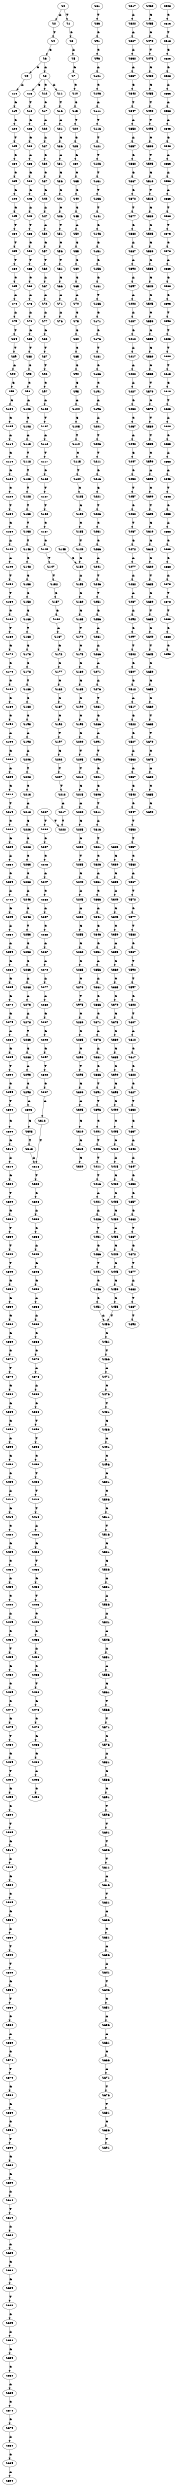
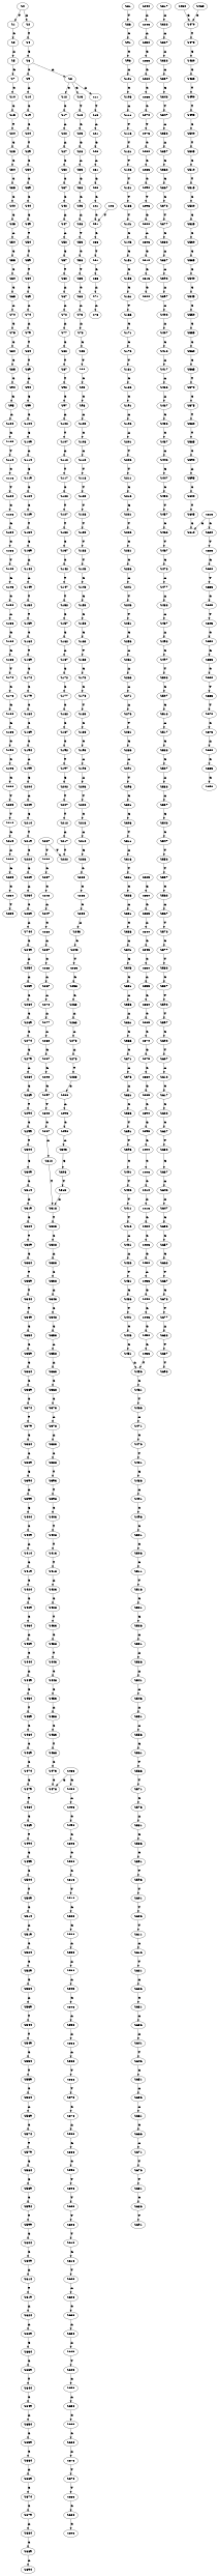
  strict digraph {
    S0
    S1
    S2
    S3
    S4
    S5
    S6
    S7
    S8
    S9
    S10
    S11
    S12
    S13
    S14
    S15
    S16
    S17
    S18
    S19
    S20
    S21
    S22
    S23
    S24
    S25
    S26
    S27
    S28
    S29
    S30
    S31
    S32
    S33
    S34
    S35
    S36
    S37
    S38
    S39
    S40
    S41
    S42
    S43
    S44
    S45
    S46
    S47
    S48
    S49
    S50
    S51
    S52
    S53
    S54
    S55
    S56
    S57
    S58
    S59
    S60
    S61
    S62
    S63
    S64
    S65
    S66
    S67
    S68
    S69
    S70
    S71
    S72
    S73
    S74
    S75
    S76
    S77
    S78
    S79
    S80
    S82
    S83
    S84
    S85
    S81
    S86
    S87
    S88
    S89
    S90
    S91
    S92
    S93
    S94
    S95
    S96
    S97
    S98
    S99
    S100
    S101
    S102
    S103
    S104
    S105
    S106
    S107
    S108
    S109
    S110
    S111
    S112
    S113
    S114
    S115
    S116
    S117
    S118
    S119
    S120
    S121
    S122
    S123
    S124
    S125
    S126
    S127
    S128
    S129
    S130
    S131
    S132
    S133
    S134
    S135
    S136
    S137
    S138
    S139
    S140
    S141
    S142
    S143
    S144
    S145
    S146
    S147
    S148
    S149
    S150
    S151
    S152
    S153
    S154
    S155
    S156
    S157
    S158
    S159
    S160
    S161
    S162
    S163
    S164
    S165
    S166
    S167
    S168
    S169
    S170
    S171
    S172
    S173
    S174
    S175
    S176
    S177
    S178
    S179
    S180
    S181
    S182
    S183
    S184
    S185
    S186
    S187
    S188
    S189
    S190
    S191
    S192
    S193
    S194
    S195
    S196
    S197
    S198
    S199
    S200
    S201
    S202
    S203
    S204
    S205
    S206
    S207
    S208
    S209
    S210
    S211
    S212
    S213
    S214
    S215
    S216
    S217
    S218
    S219
    S220
    S221
    S222
    S223
    S224
    S225
    S226
    S228
    S229
    S230
    S231
    S227
    S232
    S233
    S234
    S235
    S236
    S237
    S238
    S239
    S240
    S241
    S242
    S243
    n245 [label=S744]
    S245
    S246
    S247
    S248
    S249
    S250
    S251
    S252
    S253
    S254
    S255
    S256
    S257
    S258
    S259
    S260
    S261
    S262
    S263
    S264
    S265
    S266
    S267
    S268
    S269
    S270
    S271
    S272
    S273
    S274
    n276 [label=S975]
    S276
    S277
    S278
    S279
    S280
    S281
    S282
    S283
    S284
    S285
    S286
    S287
    S288
    S289
    S290
    S291
    S292
    S293
    S294
    S295
    S296
    S297
    S298
    S299
    S300
    S301
    S302
    S303
    S304
    S305
    S306
    S307
    S308
    S309
    S310
    S311
    S312
    S313
    S314
    S315
    S316
    S318
    S319
    S320
    S321
    S317
    S322
    S323
    S324
    S326
    S327
    S328
    S329
    S325
    S330
    S331
    S332
    S333
    S334
    S335
    S336
    S337
    S338
    S339
    S340
    S341
    S342
    S343
    S344
    S345
    S346
    S347
    S348
    S349
    S350
    S351
    S352
    S353
    S354
    S355
    S356
    S357
    S358
    S359
    S360
    S361
    S362
    S363
    S364
    S365
    S366
    S367
    S368
    S369
    S370
    S371
    S372
    S373
    S374
    S375
    S376
    S377
    S378
    S379
    S380
    S381
    S382
    S383
    S384
    S385
    S386
    S387
    S388
    S389
    S390
    S391
    S392
    S393
    S394
    S395
    S396
    S397
    S398
    S399
    S400
    S401
    S402
    S403
    S404
    S405
    S406
    S407
    S408
    S409
    S410
    S411
    S412
    S413
    S414
    S415
    S416
    S417
    S418
    S419
    S420
    S421
    S422
    S423
    S424
    S425
    S426
    S427
    S428
    S429
    S430
    S431
    S432
    S433
    S434
    S435
    S436
    S437
    S438
    S439
    S440
    S441
    S442
    S443
    S444
    S445
    S446
    S447
    S448
    S449
    S450
    S451
    S452
    S453
    S454
    S455
    S456
    S457
    S458
    S459
    S461
    S462
    S463
    S464
    S460
    S465
    S466
    S467
    S468
    S469
    S470
    S471
    S472
    S473
    S474
    S475
    S476
    S477
    S478
    S479
    S480
    S481
    S482
    S483
    S484
    S485
    S486
    S487
    S488
    S489
    S490
    S491
    S492
    S493
    S494
    S495
    S496
    S497
    S498
    S499
    S500
    S501
    S502
+   S503
    S504
    S505
    S506
    S507
    S508
    S509
    S510
    S511
    S512
    S513
    S514
    S515
    S516
    S517
    S518
    S519
    S520
    S521
    S522
    S523
    S524
    S525
    S526
    S527
    S528
    S529
    S530
    S531
    S532
    S533
    S534
    S535
    S536
    S537
    S538
    S539
    S540
    S541
    S542
    S543
    S544
    S545
    S546
    S547
    S548
    S549
    S550
    S551
    S552
    S553
    S554
    S555
    S556
    S557
    S558
    S559
    S560
    S561
    S562
    S563
    S564
    S565
    S566
    S567
    S568
    S569
    S570
    S571
    S572
    S573
    S574
    S575
    S576
    S577
    S578
    S579
    S580
    S581
    S582
    S583
    S584
    S585
    S586
    S587
    S588
    S589
    S590
    S591
    S592
    S593
    S594
    S595
    S596
    S597
    S598
    S599
    S600
    S601
    S602
    S603
    S604
    S605
    S606
    S607
    S608
    S609
    S610
    S611
    S612
    S613
    S614
    S615
    S616
    S617
    S618
    S619
    S620
    S621
    S622
    S623
    S624
    S625
    S626
    S627
    S628
    S629
    S630
    S631
    S632
    S633
    S634
    S635
    S636
    S637
    S638
    S639
    S640
    S641
    S642
    S643
    S644
    S645
    S646
    S647
    S648
    S649
    S650
    S651
    S652
    S653
    S654
    S655
    S656
    S657
    S658
    S659
    S660
    S661
    S662
    S663
    S664
    S665
    S666
    S667
    S668
    S669
    S670
    S671
    S672
    S673
    S674
    S675
    S676
    S677
    S678
    S679
    S680
    S681
    S682
    S683
    S684
    S685
    S686
    S687
    S688
    S689
    S690
    S691
    S692
    S693
    S694
    S0 -> S1 [label=T]
    S0 -> S2 [label=A]
    S1 -> S3 [label=C]
    S2 -> S4 [label=T]
    S3 -> S5 [label=A]
    S4 -> S6 [label=G]
    S5 -> S7 [label=G]
    S6 -> S8 [label=A]
    S6 -> S9 [label=C]
    S7 -> S10 [label=C]
    S8 -> S11 [label=A]
    S8 -> S12 [label=C]
    S8 -> S13 [label=G]
    S9 -> S14 [label=A]
    S10 -> S15 [label=G]
    S11 -> S16 [label=T]
    S12 -> S17 [label=C]
    S13 -> S18 [label=T]
    S14 -> S19 [label=G]
    S15 -> S20 [label=T]
    S16 -> S21 [label=A]
    S17 -> S22 [label=A]
    S18 -> S23 [label=G]
    S19 -> S24 [label=C]
    S20 -> S25 [label=G]
    S21 -> S26 [label=G]
    S22 -> S27 [label=A]
    S23 -> S28 [label=G]
    S24 -> S29 [label=T]
    S25 -> S30 [label=G]
    S26 -> S31 [label=A]
    S27 -> S32 [label=C]
    S28 -> S33 [label=A]
    S29 -> S34 [label=C]
    S30 -> S35 [label=C]
    S31 -> S36 [label=G]
    S32 -> S37 [label=C]
    S33 -> S38 [label=G]
    S34 -> S39 [label=C]
    S35 -> S40 [label=G]
    S36 -> S41 [label=G]
    S37 -> S42 [label=G]
    S38 -> S43 [label=G]
    S39 -> S44 [label=G]
    S40 -> S45 [label=G]
-   S41 -> S46 [label=C]
+   S41 -> S51 [label=C]
    S42 -> S47 [label=A]
    S43 -> S48 [label=A]
    S44 -> S49 [label=G]
    S45 -> S50 [label=A]
    S46 -> S51 [label=T]
    S47 -> S52 [label=A]
    S48 -> S53 [label=T]
    S49 -> S54 [label=T]
    S50 -> S55 [label=G]
    S51 -> S56 [label=C]
    S52 -> S57 [label=G]
    S53 -> S58 [label=C]
    S54 -> S59 [label=T]
    S55 -> S60 [label=C]
    S56 -> S61 [label=T]
    S57 -> S62 [label=T]
    S58 -> S63 [label=T]
    S59 -> S64 [label=T]
    S60 -> S65 [label=G]
    S61 -> S66 [label=G]
    S62 -> S67 [label=A]
    S63 -> S68 [label=C]
    S64 -> S69 [label=C]
    S65 -> S70 [label=A]
    S66 -> S71 [label=A]
    S67 -> S72 [label=A]
    S68 -> S73 [label=A]
    S69 -> S74 [label=A]
    S70 -> S75 [label=G]
    S71 -> S76 [label=A]
    S72 -> S77 [label=A]
    S73 -> S78 [label=A]
    S74 -> S79 [label=A]
    S75 -> S80 [label=G]
    S77 -> S82 [label=G]
    S78 -> S83 [label=G]
    S79 -> S84 [label=T]
    S80 -> S85 [label=C]
    S82 -> S87 [label=T]
    S83 -> S88 [label=T]
    S84 -> S89 [label=T]
    S85 -> S90 [label=G]
    S81 -> S86 [label=T]
    S86 -> S91 [label=C]
    S87 -> S92 [label=T]
    S88 -> S93 [label=C]
    S89 -> S94 [label=A]
    S90 -> S95 [label=G]
    S91 -> S96 [label=C]
    S92 -> S97 [label=C]
    S93 -> S98 [label=C]
    S94 -> S99 [label=G]
    S95 -> S100 [label=A]
    S96 -> S101 [label=A]
    S97 -> S102 [label=A]
    S98 -> S103 [label=A]
    S99 -> S104 [label=G]
    S100 -> S105 [label=G]
    S101 -> S106 [label=C]
    S102 -> S107 [label=T]
    S103 -> S108 [label=C]
    S104 -> S109 [label=G]
    S105 -> S110 [label=T]
    S106 -> S111 [label=A]
    S107 -> S112 [label=A]
    S108 -> S113 [label=A]
    S109 -> S114 [label=A]
    S110 -> S115 [label=C]
    S111 -> S116 [label=T]
    S112 -> S117 [label=T]
    S113 -> S118 [label=T]
    S114 -> S119 [label=G]
    S115 -> S120 [label=T]
    S116 -> S121 [label=T]
    S117 -> S122 [label=C]
    S118 -> S123 [label=T]
    S119 -> S124 [label=G]
    S120 -> S125 [label=C]
    S121 -> S126 [label=T]
    S122 -> S127 [label=T]
    S123 -> S128 [label=T]
    S124 -> S129 [label=C]
    S125 -> S130 [label=G]
    S126 -> S131 [label=T]
    S127 -> S132 [label=T]
    S128 -> S133 [label=T]
    S129 -> S134 [label=T]
    S130 -> S135 [label=C]
    S131 -> S136 [label=T]
    S132 -> S137 [label=C]
    S133 -> S138 [label=T]
    S134 -> S139 [label=G]
    S135 -> S140 [label=T]
    S136 -> S141 [label=T]
    S137 -> S142 [label=C]
    S138 -> S143 [label=T]
    S139 -> S144 [label=A]
-   S140 -> S150 [label=G]
+   S140 -> S145 [label=G]
    S141 -> S146 [label=G]
    S142 -> S147 [label=T]
    S143 -> S148 [label=G]
    S144 -> S149 [label=A]
    S145 -> S150 [label=C]
    S146 -> S151 [label=G]
    S147 -> S152 [label=T]
    S148 -> S153 [label=G]
    S149 -> S154 [label=T]
    S150 -> S155 [label=A]
    S151 -> S156 [label=G]
    S152 -> S157 [label=G]
    S153 -> S158 [label=G]
    S154 -> S159 [label=T]
    S155 -> S160 [label=G]
    S156 -> S161 [label=G]
    S157 -> S162 [label=G]
    S158 -> S163 [label=G]
    S159 -> S164 [label=C]
    S160 -> S165 [label=G]
    S161 -> S166 [label=T]
    S162 -> S167 [label=A]
    S163 -> S168 [label=T]
    S164 -> S169 [label=T]
    S165 -> S170 [label=T]
    S166 -> S171 [label=G]
    S167 -> S172 [label=G]
    S168 -> S173 [label=G]
    S169 -> S174 [label=G]
    S170 -> S175 [label=C]
    S171 -> S176 [label=C]
    S172 -> S177 [label=C]
    S173 -> S178 [label=C]
    S174 -> S179 [label=C]
    S175 -> S180 [label=G]
    S176 -> S181 [label=T]
    S177 -> S182 [label=C]
    S178 -> S183 [label=T]
    S179 -> S184 [label=C]
    S180 -> S185 [label=G]
    S181 -> S186 [label=C]
    S182 -> S187 [label=C]
    S183 -> S188 [label=C]
    S184 -> S189 [label=C]
    S185 -> S190 [label=C]
    S186 -> S191 [label=C]
    S187 -> S192 [label=C]
    S188 -> S193 [label=C]
    S189 -> S194 [label=C]
    S190 -> S195 [label=C]
    S191 -> S196 [label=A]
    S192 -> S197 [label=T]
    S193 -> S198 [label=A]
    S194 -> S199 [label=A]
    S195 -> S200 [label=G]
    S196 -> S201 [label=A]
    S197 -> S202 [label=G]
    S198 -> S203 [label=A]
    S199 -> S204 [label=G]
    S200 -> S205 [label=T]
    S201 -> S206 [label=T]
    S202 -> S207 [label=T]
    S203 -> S208 [label=T]
    S204 -> S209 [label=A]
    S205 -> S210 [label=T]
    S206 -> S211 [label=T]
    S207 -> S212 [label=T]
    S208 -> S213 [label=C]
    S209 -> S214 [label=G]
    S210 -> S215 [label=G]
    S211 -> S216 [label=G]
    S212 -> S217 [label=A]
    S213 -> S218 [label=A]
    S214 -> S219 [label=T]
    S215 -> S220 [label=A]
    S216 -> S221 [label=G]
    S217 -> S222 [label=T]
    S218 -> S223 [label=G]
    S219 -> S224 [label=C]
    S220 -> S225 [label=G]
    S221 -> S226 [label=T]
    S223 -> S228 [label=C]
    S224 -> S229 [label=G]
    S225 -> S230 [label=C]
    S226 -> S231 [label=C]
    S228 -> S233 [label=C]
    S229 -> S234 [label=A]
    S230 -> S235 [label=T]
    S231 -> S236 [label=C]
    S227 -> S222 [label=T]
    S227 -> S232 [label=T]
    S232 -> S237 [label=C]
    S233 -> S238 [label=C]
    S234 -> S239 [label=C]
-   S235 -> S240 [label=G]
    S236 -> S241 [label=A]
    S237 -> S242 [label=C]
    S238 -> S243 [label=A]
    S239 -> n245 [label=A]
    S240 -> S245 [label=A]
    S241 -> S246 [label=T]
    S242 -> S247 [label=A]
    S243 -> S248 [label=C]
    n245 -> S249 [label=G]
    S245 -> S250 [label=A]
    S246 -> S251 [label=T]
    S247 -> S252 [label=C]
    S248 -> S253 [label=T]
    S249 -> S254 [label=A]
    S250 -> S255 [label=G]
    S251 -> S256 [label=G]
    S252 -> S257 [label=A]
    S253 -> S258 [label=G]
    S254 -> S259 [label=A]
    S255 -> S260 [label=G]
    S256 -> S261 [label=A]
    S257 -> S262 [label=C]
    S258 -> S263 [label=G]
    S259 -> S264 [label=G]
    S260 -> S265 [label=C]
    S261 -> S266 [label=A]
    S262 -> S267 [label=A]
    S263 -> S268 [label=A]
    S264 -> S269 [label=G]
    S265 -> S270 [label=C]
    S266 -> S271 [label=A]
    S267 -> S272 [label=A]
    S268 -> S273 [label=A]
    S269 -> S274 [label=G]
    S270 -> n276 [label=T]
    S271 -> S276 [label=A]
    S272 -> S277 [label=A]
    S273 -> S278 [label=A]
    S274 -> S279 [label=G]
    n276 -> S280 [label=C]
    S276 -> S281 [label=T]
    S277 -> S282 [label=A]
    S278 -> S283 [label=T]
    S279 -> S284 [label=A]
    S280 -> S285 [label=C]
    S281 -> S286 [label=G]
    S282 -> S287 [label=G]
    S283 -> S288 [label=G]
    S284 -> S289 [label=G]
    S285 -> S290 [label=C]
    S286 -> S291 [label=A]
    S287 -> S292 [label=G]
    S288 -> S293 [label=A]
    S289 -> S294 [label=T]
    S290 -> S295 [label=T]
    S291 -> S296 [label=T]
    S292 -> S297 [label=G]
    S293 -> S298 [label=C]
    S294 -> S299 [label=C]
    S295 -> S300 [label=G]
    S296 -> S301 [label=G]
    S297 -> S302 [label=T]
    S298 -> S303 [label=A]
    S299 -> S304 [label=T]
    S300 -> S305 [label=A]
    S301 -> S306 [label=G]
    S302 -> S307 [label=C]
    S303 -> S308 [label=G]
    S304 -> S309 [label=G]
    S305 -> S310 [label=G]
    S306 -> S311 [label=T]
    S307 -> S312 [label=A]
    S308 -> S313 [label=T]
    S309 -> S314 [label=G]
    S310 -> S315 [label=G]
    S311 -> S316 [label=A]
    S312 -> S318 [label=T]
    S313 -> S318 [label=A]
    S314 -> S319 [label=A]
    S315 -> S320 [label=G]
    S316 -> S321 [label=T]
    S318 -> S323 [label=T]
    S319 -> S324 [label=G]
    S321 -> S326 [label=C]
    S317 -> S322 [label=A]
    S322 -> S327 [label=A]
    S323 -> S328 [label=C]
    S324 -> S329 [label=T]
    S326 -> S331 [label=A]
    S327 -> S332 [label=A]
    S328 -> S333 [label=A]
    S329 -> S334 [label=G]
    S325 -> S330 [label=G]
    S330 -> S335 [label=G]
    S331 -> S336 [label=C]
    S332 -> S337 [label=A]
    S333 -> S338 [label=C]
    S334 -> S339 [label=T]
    S335 -> S340 [label=A]
    S336 -> S341 [label=A]
    S337 -> S342 [label=G]
    S338 -> S343 [label=A]
    S339 -> S344 [label=T]
    S340 -> S345 [label=G]
    S341 -> S346 [label=G]
    S342 -> S347 [label=T]
    S343 -> S348 [label=G]
    S344 -> S349 [label=T]
    S345 -> S350 [label=C]
    S346 -> S351 [label=G]
    S347 -> S352 [label=A]
    S348 -> S353 [label=G]
    S349 -> S354 [label=G]
    S350 -> S355 [label=A]
    S351 -> S356 [label=A]
    S352 -> S357 [label=A]
    S353 -> S358 [label=A]
    S354 -> S359 [label=G]
    S355 -> S360 [label=G]
    S356 -> S361 [label=A]
    S357 -> S362 [label=G]
    S358 -> S363 [label=A]
    S359 -> S364 [label=G]
    S360 -> S365 [label=C]
    S361 -> S366 [label=C]
    S362 -> S367 [label=G]
    S363 -> S368 [label=C]
    S364 -> S369 [label=G]
    S365 -> S370 [label=C]
    S366 -> S371 [label=C]
    S367 -> S372 [label=G]
    S368 -> S373 [label=C]
    S369 -> S374 [label=C]
    S370 -> S375 [label=G]
    S371 -> S376 [label=A]
    S372 -> S377 [label=T]
    S373 -> S378 [label=A]
    S374 -> S379 [label=T]
    S375 -> S380 [label=C]
    S376 -> S381 [label=A]
    S377 -> S382 [label=G]
    S378 -> S383 [label=A]
    S379 -> S384 [label=G]
    S380 -> S385 [label=G]
    S381 -> S386 [label=C]
    S382 -> S387 [label=A]
    S383 -> S388 [label=C]
    S384 -> S389 [label=G]
    S385 -> S390 [label=C]
    S386 -> S391 [label=T]
    S387 -> S392 [label=A]
    S388 -> S393 [label=T]
    S389 -> S394 [label=G]
    S390 -> S395 [label=G]
    S391 -> S396 [label=T]
    S392 -> S397 [label=A]
    S393 -> S398 [label=T]
    S394 -> S399 [label=A]
    S395 -> S400 [label=G]
    S396 -> S401 [label=C]
    S397 -> S402 [label=A]
    S398 -> S403 [label=C]
    S399 -> S404 [label=G]
    S400 -> S405 [label=C]
    S401 -> S406 [label=T]
    S402 -> S407 [label=A]
    S403 -> S408 [label=T]
    S404 -> S409 [label=C]
    S405 -> S410 [label=C]
    S406 -> S411 [label=T]
    S407 -> S412 [label=G]
    S408 -> S413 [label=T]
    S409 -> S414 [label=A]
    S410 -> S415 [label=A]
    S411 -> S416 [label=T]
    S412 -> S417 [label=A]
    S413 -> S418 [label=T]
    S414 -> S419 [label=G]
    S415 -> S420 [label=G]
    S416 -> S421 [label=A]
    S417 -> S422 [label=A]
    S418 -> S423 [label=A]
    S419 -> S424 [label=C]
    S420 -> S425 [label=C]
    S421 -> S426 [label=A]
    S422 -> S427 [label=A]
    S423 -> S428 [label=G]
    S424 -> S429 [label=G]
    S425 -> S430 [label=G]
    S426 -> S431 [label=T]
    S427 -> S432 [label=G]
    S428 -> S433 [label=T]
    S429 -> S434 [label=C]
    S430 -> S435 [label=A]
    S431 -> S436 [label=G]
    S432 -> S437 [label=C]
    S433 -> S438 [label=G]
    S434 -> S439 [label=A]
    S435 -> S440 [label=G]
    S436 -> S441 [label=T]
    S437 -> S442 [label=A]
    S438 -> S443 [label=T]
    S439 -> S444 [label=C]
    S440 -> S445 [label=G]
    S441 -> S446 [label=C]
    S442 -> S447 [label=G]
    S443 -> S448 [label=C]
    S444 -> S449 [label=A]
    S445 -> S450 [label=G]
    S446 -> S451 [label=C]
    S447 -> S452 [label=C]
    S448 -> S453 [label=C]
    S449 -> S454 [label=C]
    S450 -> S455 [label=G]
    S451 -> S456 [label=A]
    S452 -> S457 [label=T]
    S453 -> S458 [label=A]
    S454 -> S459 [label=T]
    S455 -> S456 [label=T]
    S456 -> S461 [label=C]
    S457 -> S462 [label=C]
    S458 -> S463 [label=C]
    S459 -> S464 [label=G]
    S461 -> S466 [label=T]
    S462 -> S467 [label=T]
    S463 -> S468 [label=T]
    S464 -> S469 [label=C]
-   S460 -> S465 [label=G]
+   S460 -> S470 [label=G]
    S465 -> S470 [label=C]
    S466 -> S471 [label=A]
    S467 -> S472 [label=G]
    S468 -> S473 [label=G]
    S469 -> S474 [label=C]
    S470 -> S475 [label=T]
    S471 -> S476 [label=C]
    S472 -> S477 [label=A]
    S473 -> S478 [label=C]
    S474 -> S479 [label=G]
    S475 -> S480 [label=G]
    S476 -> S481 [label=T]
    S477 -> S482 [label=A]
-   S478 -> S483 [label=G]
+   S483 -> S478 [label=G]
    S479 -> S484 [label=T]
    S480 -> S485 [label=G]
    S481 -> S486 [label=G]
    S482 -> S487 [label=A]
    S483 -> S488 [label=G]
    S484 -> S489 [label=G]
    S485 -> S490 [label=T]
    S486 -> S491 [label=A]
    S487 -> S492 [label=A]
    S488 -> S493 [label=A]
    S489 -> S494 [label=T]
    S490 -> S495 [label=T]
    S491 -> S496 [label=C]
    S492 -> S497 [label=C]
    S493 -> S498 [label=C]
    S494 -> S499 [label=G]
    S495 -> S500 [label=C]
    S496 -> S501 [label=C]
    S497 -> S502 [label=T]
+   S498 -> S503 [label=C]
    S499 -> S504 [label=C]
    S500 -> S505 [label=T]
    S501 -> S506 [label=C]
    S502 -> S507 [label=G]
+   S503 -> S508 [label=C]
    S504 -> S509 [label=T]
    S505 -> S510 [label=G]
    S506 -> S511 [label=C]
    S507 -> S512 [label=G]
    S508 -> S513 [label=C]
    S509 -> S514 [label=G]
    S510 -> S515 [label=T]
    S511 -> S516 [label=T]
    S512 -> S517 [label=A]
    S513 -> S518 [label=T]
    S514 -> S519 [label=A]
    S515 -> S520 [label=G]
    S516 -> S521 [label=G]
    S517 -> S522 [label=G]
    S518 -> S523 [label=G]
    S519 -> S524 [label=G]
    S520 -> S525 [label=G]
    S521 -> S526 [label=G]
    S522 -> S527 [label=G]
    S523 -> S528 [label=G]
    S524 -> S529 [label=C]
    S525 -> S530 [label=G]
    S526 -> S531 [label=A]
    S527 -> S532 [label=A]
    S528 -> S533 [label=A]
    S529 -> S534 [label=G]
    S530 -> S535 [label=G]
    S531 -> S536 [label=A]
    S532 -> S537 [label=A]
    S533 -> S538 [label=A]
    S534 -> S539 [label=A]
    S535 -> S540 [label=G]
    S536 -> S541 [label=A]
    S537 -> S542 [label=G]
    S538 -> S543 [label=A]
    S539 -> S544 [label=T]
    S540 -> S545 [label=G]
    S541 -> S546 [label=A]
    S542 -> S547 [label=C]
    S543 -> S548 [label=G]
    S544 -> S549 [label=T]
    S545 -> S550 [label=C]
    S546 -> S551 [label=A]
    S547 -> S552 [label=T]
    S548 -> S553 [label=A]
    S549 -> S554 [label=G]
    S550 -> S555 [label=G]
    S551 -> S556 [label=A]
    S552 -> S557 [label=T]
    S553 -> S558 [label=A]
    S554 -> S559 [label=T]
    S555 -> S560 [label=G]
    S556 -> S561 [label=G]
    S557 -> S562 [label=C]
    S558 -> S563 [label=A]
    S559 -> S564 [label=C]
    S560 -> S565 [label=C]
    S561 -> S566 [label=T]
    S562 -> S567 [label=A]
    S563 -> S568 [label=T]
    S564 -> S569 [label=A]
    S565 -> S570 [label=T]
    S566 -> S571 [label=T]
    S567 -> S572 [label=T]
    S568 -> S573 [label=T]
    S569 -> S574 [label=C]
    S570 -> S575 [label=C]
    S571 -> S576 [label=C]
    S572 -> S577 [label=C]
    S573 -> S578 [label=C]
    S574 -> S579 [label=T]
    S575 -> S580 [label=T]
    S576 -> S581 [label=A]
    S577 -> S582 [label=T]
    S578 -> S583 [label=A]
    S579 -> S584 [label=G]
    S580 -> S585 [label=T]
    S581 -> S586 [label=G]
    S582 -> S587 [label=C]
    S583 -> S588 [label=G]
    S584 -> S589 [label=G]
    S585 -> S590 [label=C]
    S586 -> S591 [label=C]
    S587 -> S592 [label=T]
    S588 -> S593 [label=C]
    S589 -> S594 [label=C]
    S590 -> S595 [label=A]
    S591 -> S596 [label=T]
    S592 -> S597 [label=T]
    S593 -> S598 [label=T]
    S594 -> S599 [label=T]
    S595 -> S600 [label=C]
    S596 -> S601 [label=T]
    S597 -> S602 [label=G]
    S598 -> S603 [label=T]
    S599 -> S604 [label=G]
    S600 -> S605 [label=T]
    S601 -> S606 [label=T]
    S602 -> S607 [label=T]
    S603 -> S608 [label=T]
    S604 -> S609 [label=G]
    S605 -> S610 [label=G]
    S606 -> S611 [label=T]
    S607 -> S612 [label=A]
    S608 -> S613 [label=T]
    S609 -> S614 [label=A]
-   S610 -> S615 [label=G]
+   S615 -> S610 [label=G]
    S611 -> S616 [label=A]
    S612 -> S617 [label=C]
    S613 -> S618 [label=G]
    S614 -> S619 [label=T]
    S615 -> S620 [label=C]
    S616 -> S621 [label=T]
    S617 -> S622 [label=C]
    S618 -> S623 [label=T]
    S619 -> S624 [label=A]
    S620 -> S625 [label=T]
    S621 -> S626 [label=A]
    S622 -> S627 [label=C]
    S623 -> S628 [label=A]
    S624 -> S629 [label=A]
    S625 -> S630 [label=G]
    S626 -> S631 [label=C]
    S627 -> S632 [label=T]
    S628 -> S633 [label=C]
    S629 -> S634 [label=G]
    S630 -> S635 [label=T]
    S631 -> S636 [label=A]
    S632 -> S637 [label=G]
    S633 -> S638 [label=A]
    S634 -> S639 [label=G]
    S635 -> S640 [label=C]
    S636 -> S641 [label=A]
    S637 -> S642 [label=A]
    S638 -> S643 [label=A]
    S639 -> S644 [label=T]
    S640 -> S645 [label=T]
    S641 -> S646 [label=T]
    S642 -> S647 [label=A]
    S643 -> S648 [label=T]
    S644 -> S649 [label=C]
    S645 -> S650 [label=C]
    S646 -> S651 [label=C]
    S647 -> S652 [label=G]
    S648 -> S653 [label=C]
    S649 -> S654 [label=A]
    S650 -> S655 [label=G]
    S651 -> S656 [label=A]
    S652 -> S657 [label=G]
    S653 -> S658 [label=A]
    S654 -> S659 [label=G]
    S655 -> S660 [label=C]
    S656 -> S661 [label=A]
    S657 -> S662 [label=G]
    S658 -> S663 [label=C]
    S659 -> S664 [label=C]
    S660 -> S665 [label=T]
    S661 -> S666 [label=C]
    S662 -> S667 [label=T]
    S663 -> S668 [label=C]
    S664 -> S669 [label=A]
    S665 -> S670 [label=T]
    S666 -> S671 [label=A]
    S667 -> S672 [label=G]
    S668 -> S673 [label=A]
    S669 -> S674 [label=C]
    S670 -> S675 [label=C]
    S671 -> S676 [label=T]
    S672 -> S677 [label=T]
    S673 -> S678 [label=T]
    S674 -> S679 [label=C]
    S675 -> S680 [label=A]
    S676 -> S681 [label=T]
    S677 -> S682 [label=A]
    S678 -> S683 [label=T]
    S679 -> S684 [label=A]
    S680 -> S685 [label=C]
    S681 -> S686 [label=C]
    S682 -> S687 [label=T]
    S683 -> S688 [label=C]
    S684 -> S689 [label=C]
    S685 -> S690 [label=G]
    S686 -> S691 [label=T]
    S687 -> S692 [label=T]
    S688 -> S693 [label=C]
    S689 -> S694 [label=A]
  }
